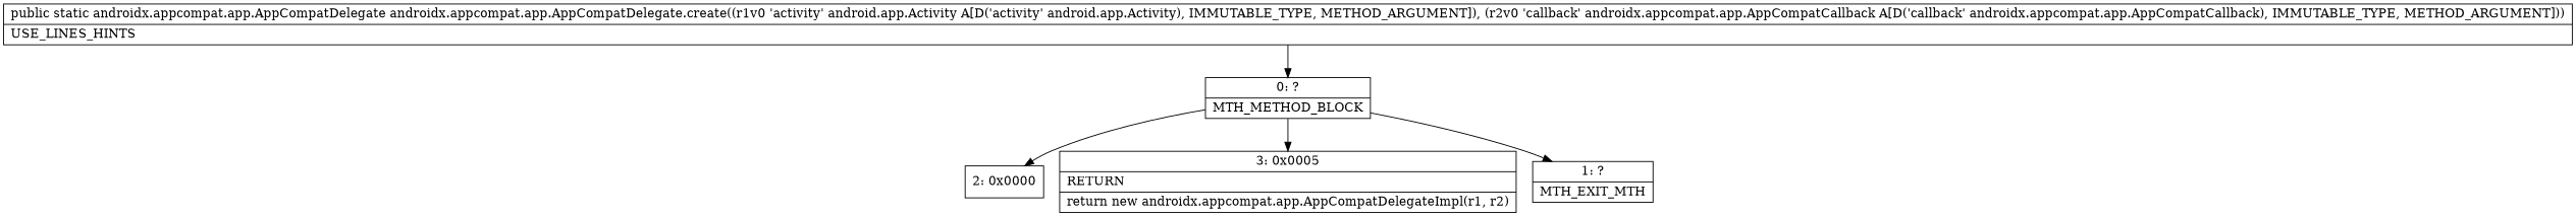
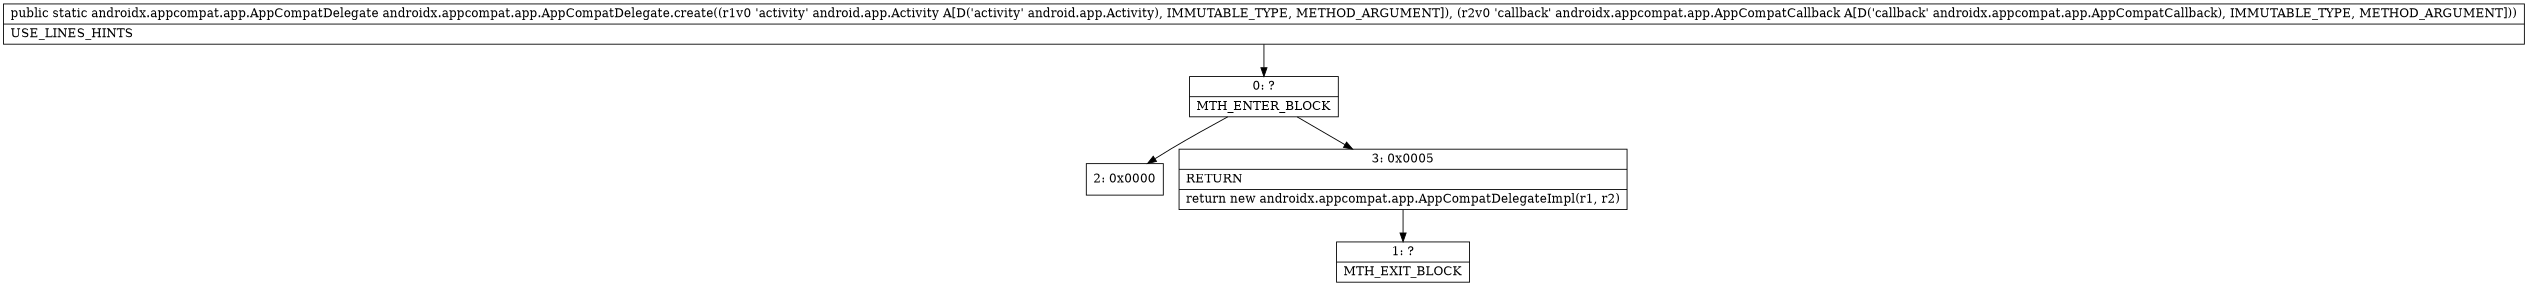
  digraph {
    node [shape=record]
-   n1 [label="{0\:\ ?|MTH_METHOD_BLOCK\l}"]
+   n1 [label="{0\:\ ?|MTH_ENTER_BLOCK\l}"]
    n2 [label="{2\:\ 0x0000}"]
    n3 [label="{3\:\ 0x0005|RETURN\l|return new androidx.appcompat.app.AppCompatDelegateImpl(r1, r2)\l}"]
-   n4 [label="{1\:\ ?|MTH_EXIT_MTH\l}"]
+   n4 [label="{1\:\ ?|MTH_EXIT_BLOCK\l}"]
    n5 [label="{public static androidx.appcompat.app.AppCompatDelegate androidx.appcompat.app.AppCompatDelegate.create((r1v0 'activity' android.app.Activity A[D('activity' android.app.Activity), IMMUTABLE_TYPE, METHOD_ARGUMENT]), (r2v0 'callback' androidx.appcompat.app.AppCompatCallback A[D('callback' androidx.appcompat.app.AppCompatCallback), IMMUTABLE_TYPE, METHOD_ARGUMENT]))  | USE_LINES_HINTS\l}"]
    n1 -> n2
    n1 -> n3
-   n1 -> n4
+   n3 -> n4
    n5 -> n1
  }
